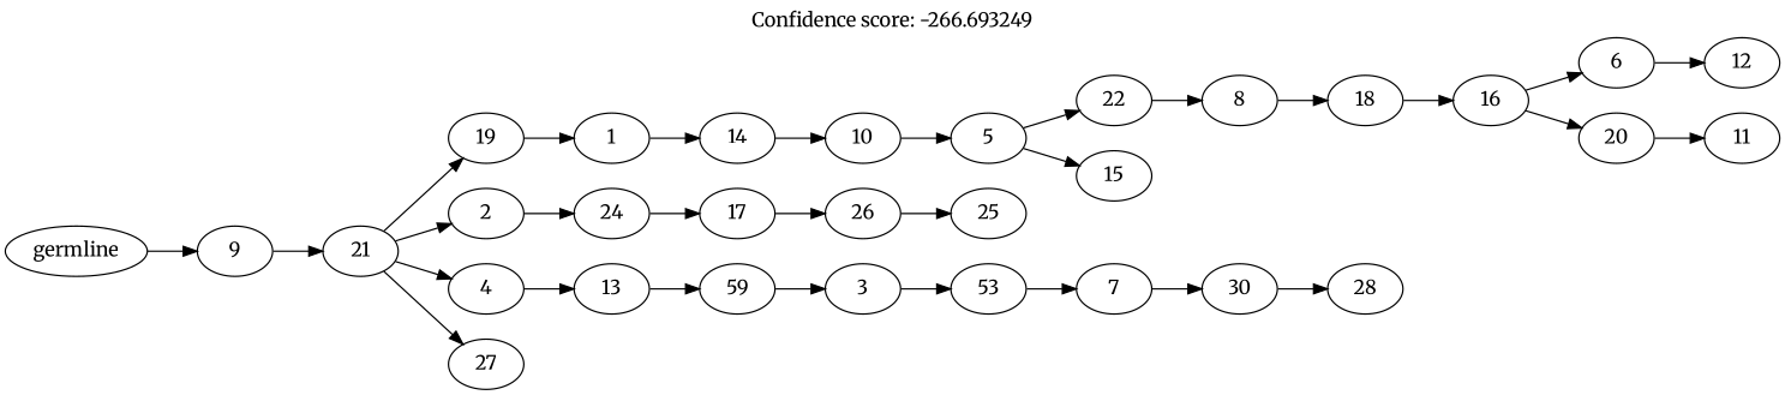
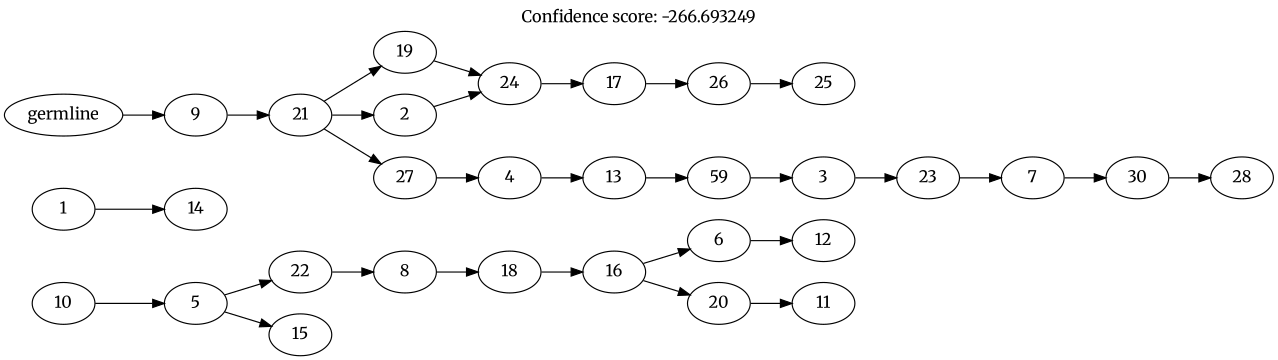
  digraph {
    fontname=Merriweather
    label="Confidence score: -266.693249"
    labelloc=t
    rankdir=LR
    node [fontname=Merriweather]
    edge [fontname=Merriweather]
    n1 [label=6]
    n2 [label=12]
    n3 [label=16]
    n4 [label=20]
    n5 [label=18]
    n6 [label=8]
    n7 [label=22]
    n8 [label=15]
    n9 [label=5]
    n10 [label=10]
    n11 [label=14]
    n12 [label=1]
    n13 [label=19]
    n14 [label=26]
    n15 [label=25]
    n16 [label=17]
    n17 [label=24]
    n18 [label=2]
    n19 [label=11]
    n20 [label=28]
    n21 [label=30]
    n22 [label=7]
-   n23 [label=53]
+   n23 [label=23]
    n24 [label=3]
    n25 [label=59]
    n26 [label=13]
    n27 [label=4]
    n28 [label=27]
    n29 [label=21]
    n30 [label=9]
    n31 [label=germline]
    n1 -> n2
    n3 -> n1
    n3 -> n4
    n4 -> n19
    n5 -> n3
    n6 -> n5
    n7 -> n6
    n9 -> n7
    n9 -> n8
    n10 -> n9
-   n11 -> n10
    n12 -> n11
-   n13 -> n12
+   n13 -> n17
    n14 -> n15
    n16 -> n14
    n17 -> n16
    n18 -> n17
    n21 -> n20
    n22 -> n21
    n23 -> n22
    n24 -> n23
    n25 -> n24
    n26 -> n25
    n27 -> n26
-   n29 -> n27
+   n28 -> n27
    n29 -> n13
    n29 -> n18
    n29 -> n28
    n30 -> n29
    n31 -> n30
  }
